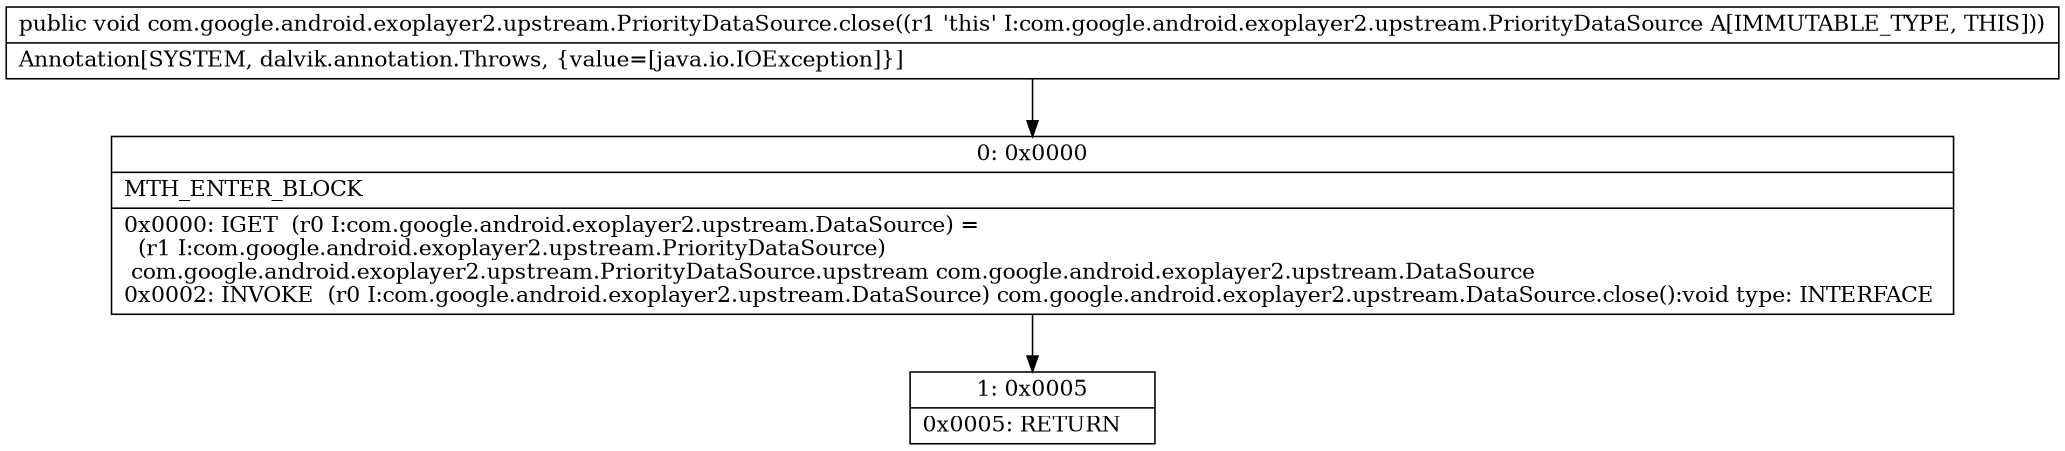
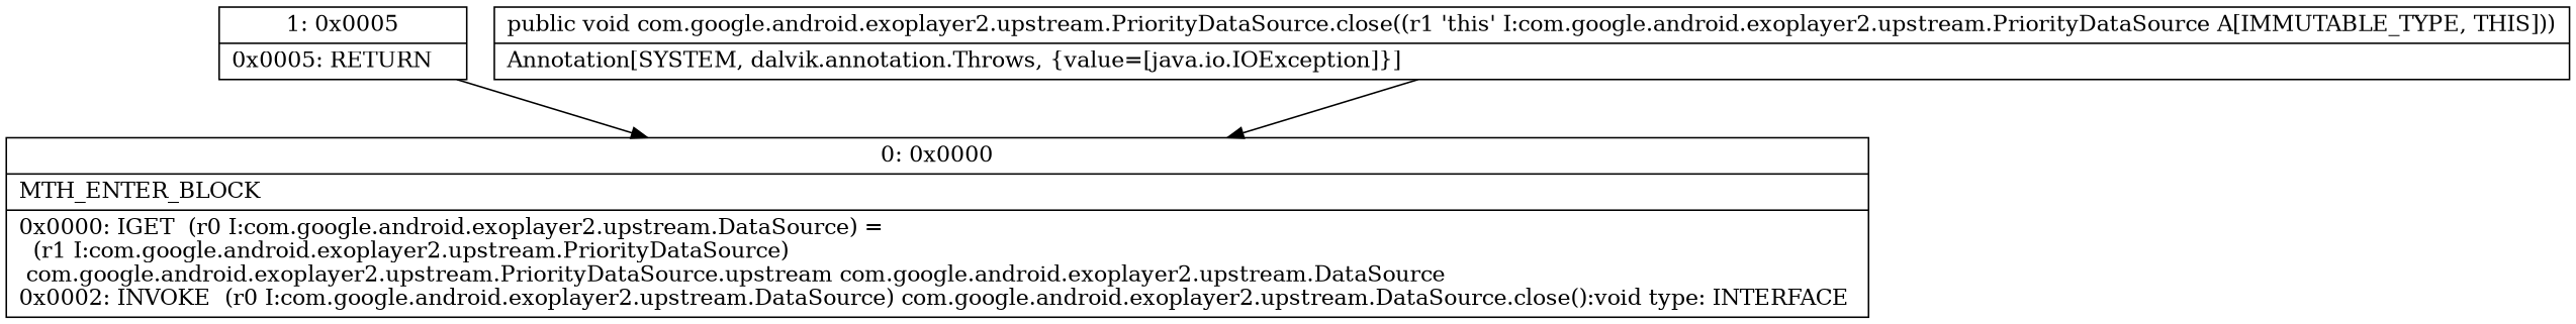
  digraph {
    fontname="DejaVu Serif"
    node [shape=record fontname="DejaVu Serif"]
    edge [fontname="DejaVu Serif"]
    n1 [label="{0\:\ 0x0000|MTH_ENTER_BLOCK\l|0x0000: IGET  (r0 I:com.google.android.exoplayer2.upstream.DataSource) = \l  (r1 I:com.google.android.exoplayer2.upstream.PriorityDataSource)\l com.google.android.exoplayer2.upstream.PriorityDataSource.upstream com.google.android.exoplayer2.upstream.DataSource \l0x0002: INVOKE  (r0 I:com.google.android.exoplayer2.upstream.DataSource) com.google.android.exoplayer2.upstream.DataSource.close():void type: INTERFACE \l}"]
    n2 [label="{1\:\ 0x0005|0x0005: RETURN   \l}"]
    n3 [label="{public void com.google.android.exoplayer2.upstream.PriorityDataSource.close((r1 'this' I:com.google.android.exoplayer2.upstream.PriorityDataSource A[IMMUTABLE_TYPE, THIS]))  | Annotation[SYSTEM, dalvik.annotation.Throws, \{value=[java.io.IOException]\}]\l}"]
-   n1 -> n2
+   n2 -> n1
    n3 -> n1
  }
